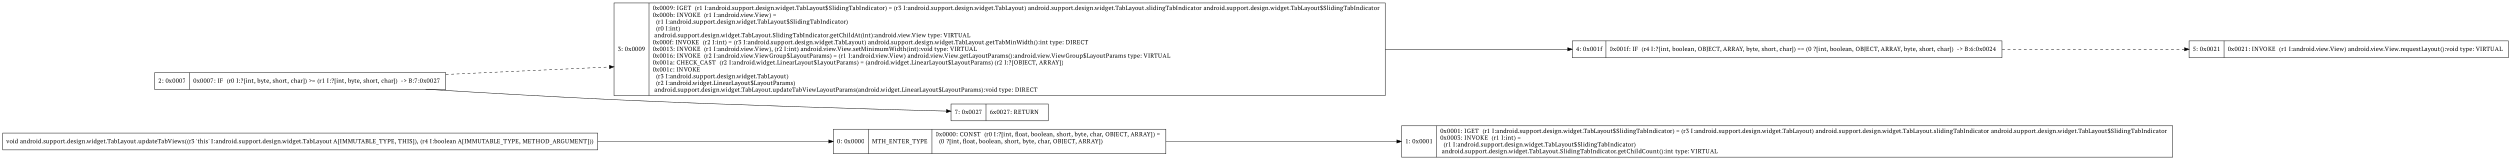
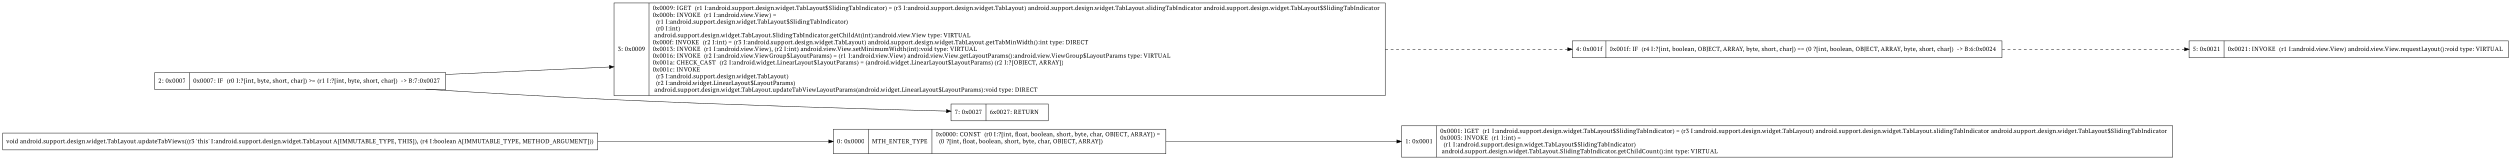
  digraph {
    fontname="PT Serif"
    rankdir=LR
    node [fontname="PT Serif" shape=record]
    edge [fontname="PT Serif"]
    n1 [label="{0\:\ 0x0000|MTH_ENTER_TYPE\l|0x0000: CONST  (r0 I:?[int, float, boolean, short, byte, char, OBJECT, ARRAY]) = \l  (0 ?[int, float, boolean, short, byte, char, OBJECT, ARRAY])\l \l}"]
    n2 [label="{1\:\ 0x0001|0x0001: IGET  (r1 I:android.support.design.widget.TabLayout$SlidingTabIndicator) = (r3 I:android.support.design.widget.TabLayout) android.support.design.widget.TabLayout.slidingTabIndicator android.support.design.widget.TabLayout$SlidingTabIndicator \l0x0003: INVOKE  (r1 I:int) = \l  (r1 I:android.support.design.widget.TabLayout$SlidingTabIndicator)\l android.support.design.widget.TabLayout.SlidingTabIndicator.getChildCount():int type: VIRTUAL \l}"]
    n3 [label="{2\:\ 0x0007|0x0007: IF  (r0 I:?[int, byte, short, char]) \>= (r1 I:?[int, byte, short, char])  \-\> B:7:0x0027 \l}"]
    n4 [label="{3\:\ 0x0009|0x0009: IGET  (r1 I:android.support.design.widget.TabLayout$SlidingTabIndicator) = (r3 I:android.support.design.widget.TabLayout) android.support.design.widget.TabLayout.slidingTabIndicator android.support.design.widget.TabLayout$SlidingTabIndicator \l0x000b: INVOKE  (r1 I:android.view.View) = \l  (r1 I:android.support.design.widget.TabLayout$SlidingTabIndicator)\l  (r0 I:int)\l android.support.design.widget.TabLayout.SlidingTabIndicator.getChildAt(int):android.view.View type: VIRTUAL \l0x000f: INVOKE  (r2 I:int) = (r3 I:android.support.design.widget.TabLayout) android.support.design.widget.TabLayout.getTabMinWidth():int type: DIRECT \l0x0013: INVOKE  (r1 I:android.view.View), (r2 I:int) android.view.View.setMinimumWidth(int):void type: VIRTUAL \l0x0016: INVOKE  (r2 I:android.view.ViewGroup$LayoutParams) = (r1 I:android.view.View) android.view.View.getLayoutParams():android.view.ViewGroup$LayoutParams type: VIRTUAL \l0x001a: CHECK_CAST  (r2 I:android.widget.LinearLayout$LayoutParams) = (android.widget.LinearLayout$LayoutParams) (r2 I:?[OBJECT, ARRAY]) \l0x001c: INVOKE  \l  (r3 I:android.support.design.widget.TabLayout)\l  (r2 I:android.widget.LinearLayout$LayoutParams)\l android.support.design.widget.TabLayout.updateTabViewLayoutParams(android.widget.LinearLayout$LayoutParams):void type: DIRECT \l}"]
    n5 [label="{7\:\ 0x0027|6x0027: RETURN   \l}"]
    n6 [label="{4\:\ 0x001f|0x001f: IF  (r4 I:?[int, boolean, OBJECT, ARRAY, byte, short, char]) == (0 ?[int, boolean, OBJECT, ARRAY, byte, short, char])  \-\> B:6:0x0024 \l}"]
    n7 [label="{5\:\ 0x0021|0x0021: INVOKE  (r1 I:android.view.View) android.view.View.requestLayout():void type: VIRTUAL \l}"]
    n8 [label="{void android.support.design.widget.TabLayout.updateTabViews((r3 'this' I:android.support.design.widget.TabLayout A[IMMUTABLE_TYPE, THIS]), (r4 I:boolean A[IMMUTABLE_TYPE, METHOD_ARGUMENT])) }"]
    n1 -> n2
-   n3 -> n4 [style=dashed]
+   n3 -> n4 [style=solid]
    n3 -> n5
-   n4 -> n6
+   n4 -> n6 [style=dashed]
    n6 -> n7 [style=dashed]
    n8 -> n1
  }
